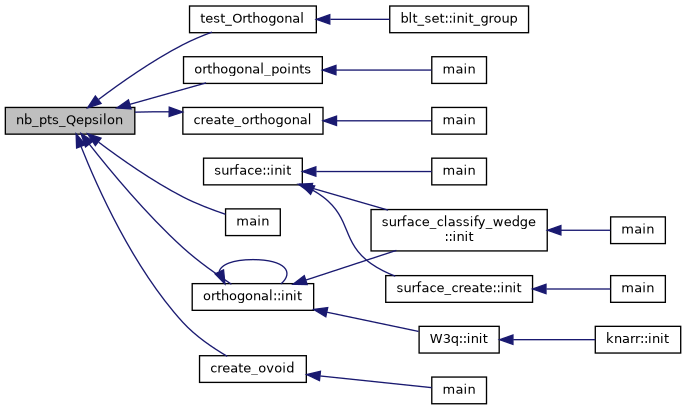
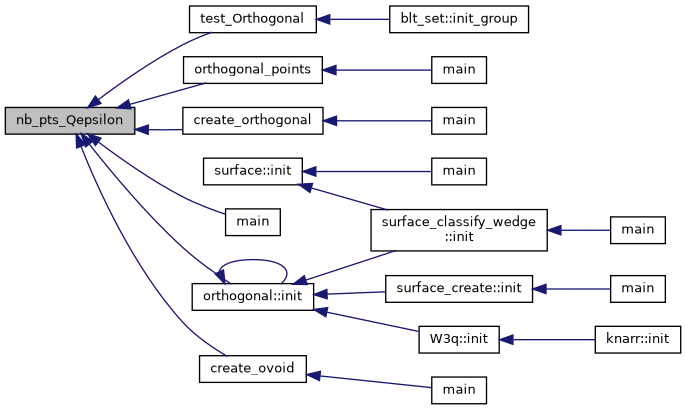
  digraph {
    rankdir=LR
    node [color=black fillcolor=white fontname=Helvetica fontsize=10 shape=record style=filled]
    edge [color=midnightblue dir=back fontname=Helvetica fontsize=10 labelfontname=Helvetica labelfontsize=10 style=solid]
    n1 [fillcolor=grey75 fontcolor=black height=0.2 label=nb_pts_Qepsilon width=0.4]
    n2 [height=0.2 label=main width=0.4]
    n3 [height=0.2 label="orthogonal::init" width=0.4]
    n4 [height=0.2 label=create_ovoid width=0.4]
    n5 [height=0.2 label=test_Orthogonal width=0.4]
    n6 [height=0.2 label=orthogonal_points width=0.4]
    n7 [height=0.2 label=create_orthogonal width=0.4]
    n8 [height=0.2 label="W3q::init" width=0.4]
    n9 [height=0.2 label="surface_classify_wedge\l::init" width=0.4]
    n10 [height=0.2 label=main width=0.4]
    n11 [height=0.2 label="blt_set::init_group" width=0.4]
    n12 [height=0.2 label=main width=0.4]
    n13 [height=0.2 label=main width=0.4]
    n14 [height=0.2 label="surface::init" width=0.4]
    n15 [height=0.2 label=main width=0.4]
    n16 [height=0.2 label="surface_create::init" width=0.4]
    n17 [height=0.2 label="knarr::init" width=0.4]
    n18 [height=0.2 label=main width=0.4]
    n19 [height=0.2 label=main width=0.4]
    n1 -> n2
    n1 -> n3
    n1 -> n4
    n1 -> n5
    n1 -> n6
-   n7 -> n1
+   n1 -> n7
    n3 -> n3
    n3 -> n8
    n3 -> n9
    n4 -> n10
    n5 -> n11
    n6 -> n12
    n7 -> n13
    n8 -> n17
    n9 -> n18
    n14 -> n9
    n14 -> n15
-   n14 -> n16
+   n3 -> n16
    n16 -> n19
  }
